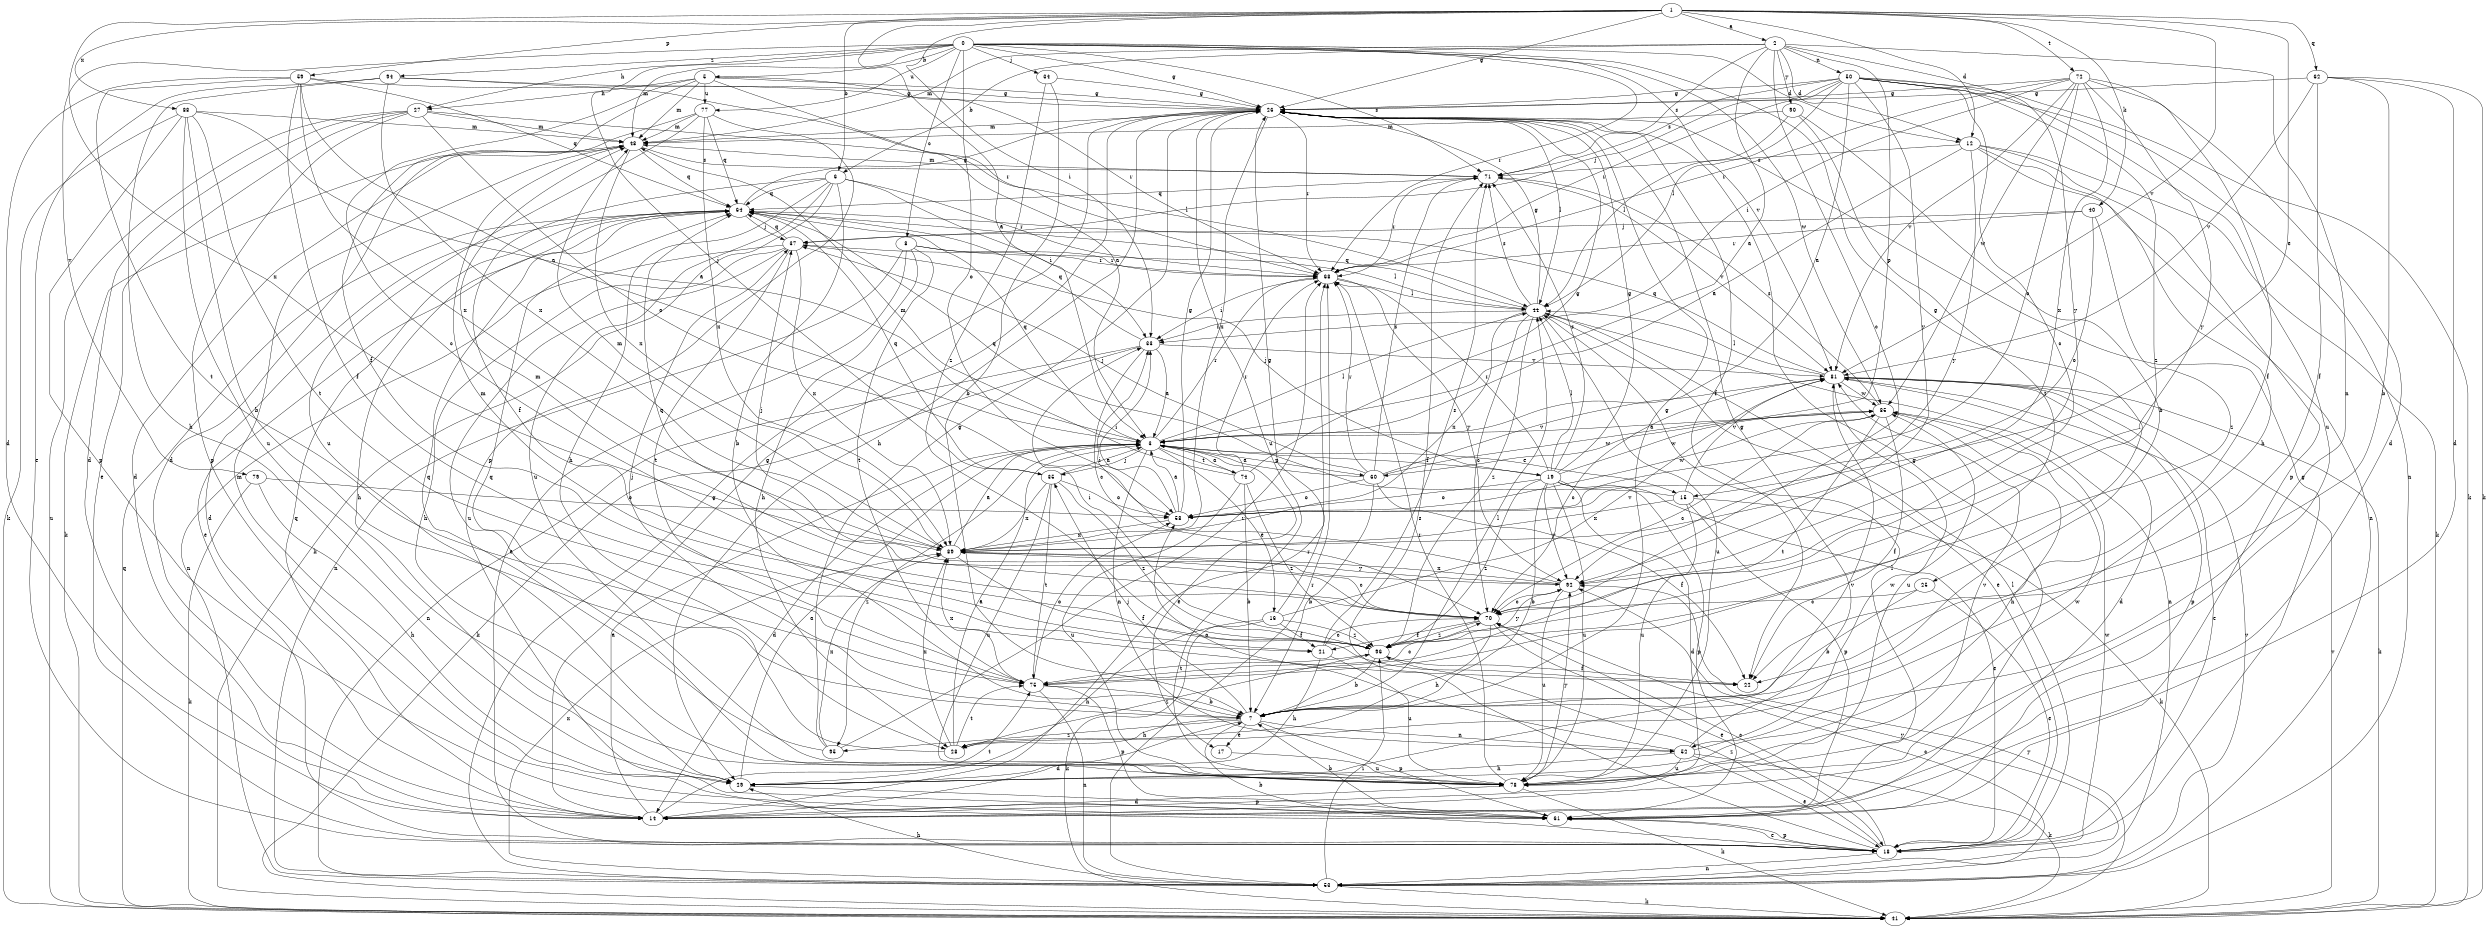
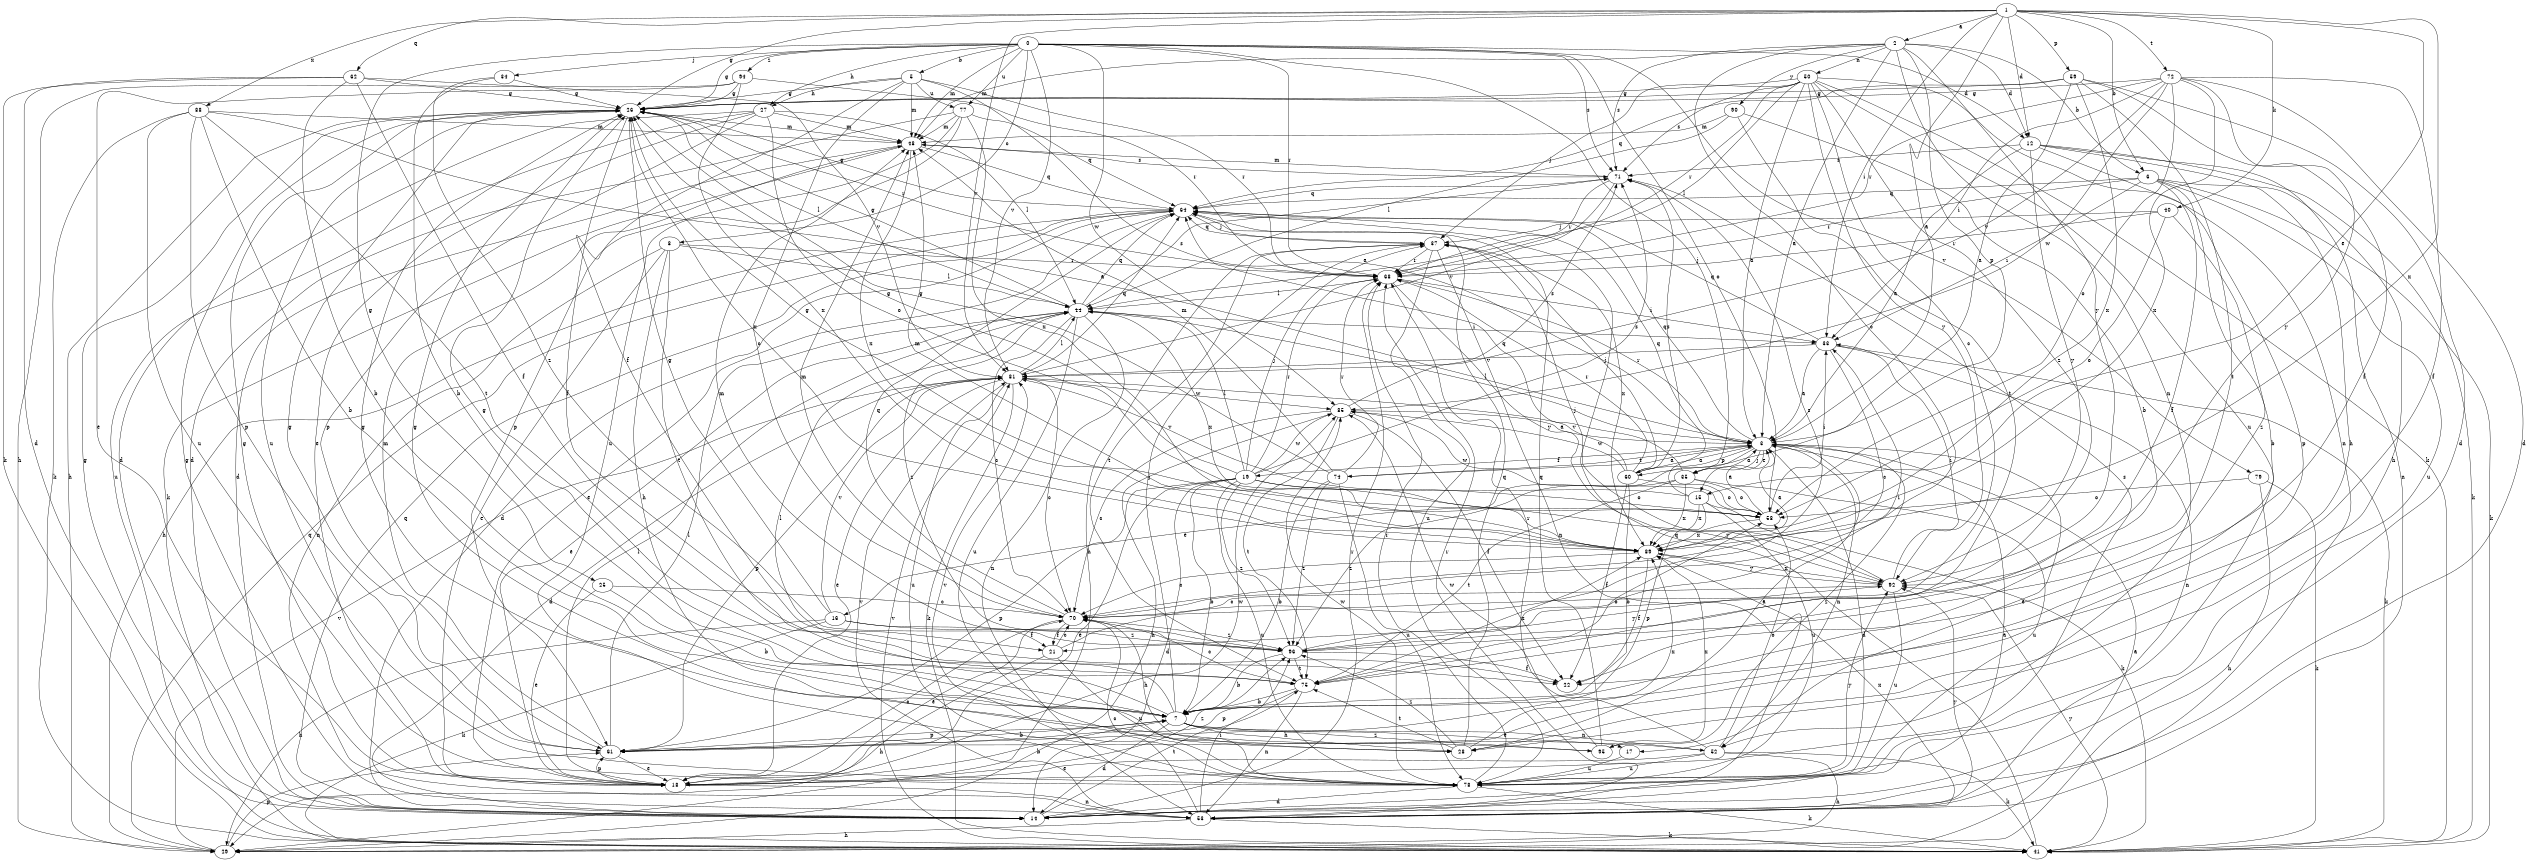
  strict digraph {
    0
    5
    8
    12
    25
    26
    27
    34
    35
    48
    58
    68
    71
    77
    79
    81
    85
    94
    3
    n20 [label=70]
    21
    44
    28
    18
    53
    75
    92
    41
    61
    7
    89
    78
    29
    22
    14
    96
    64
    33
    1
    2
    6
    15
    40
    59
    62
    72
    88
    50
    52
    60
    90
    16
    17
    19
    74
    95
    37
    0 -> 5 [label=b]
    0 -> 8 [label=c]
    0 -> 12 [label=d]
    0 -> 25 [label=g]
    0 -> 26 [label=g]
    0 -> 27 [label=h]
    0 -> 34 [label=j]
    0 -> 35 [label=j]
    0 -> 48 [label=m]
    0 -> 58 [label=o]
    0 -> 68 [label=r]
    0 -> 71 [label=s]
    0 -> 77 [label=u]
    0 -> 79 [label=v]
    0 -> 81 [label=v]
    0 -> 85 [label=w]
    0 -> 94 [label=z]
    5 -> 26 [label=g]
    5 -> 27 [label=h]
    5 -> 48 [label=m]
    5 -> 68 [label=r]
    5 -> 77 [label=u]
    5 -> 3 [label=a]
    5 -> n20 [label=c]
    5 -> 21 [label=f]
    8 -> 68 [label=r]
    8 -> 44 [label=l]
    8 -> 28 [label=h]
    8 -> 18 [label=e]
    8 -> 53 [label=n]
    8 -> 75 [label=t]
    12 -> 71 [label=s]
    12 -> 3 [label=a]
    12 -> 28 [label=h]
    12 -> 53 [label=n]
    12 -> 92 [label=y]
    12 -> 41 [label=k]
    12 -> 61 [label=p]
    25 -> n20 [label=c]
    25 -> 18 [label=e]
    25 -> 7 [label=b]
    26 -> 48 [label=m]
    26 -> 68 [label=r]
    26 -> 44 [label=l]
    26 -> 89 [label=x]
    26 -> 78 [label=u]
    26 -> 29 [label=h]
    26 -> 22 [label=f]
    27 -> 48 [label=m]
    27 -> 58 [label=o]
    27 -> 44 [label=l]
    27 -> 18 [label=e]
    27 -> 41 [label=u]
    27 -> 61 [label=p]
    27 -> 14 [label=d]
    34 -> 26 [label=g]
    34 -> 7 [label=b]
    34 -> 96 [label=z]
    35 -> 58 [label=o]
    35 -> 3 [label=a]
    35 -> 75 [label=t]
    35 -> 89 [label=x]
    35 -> 78 [label=u]
    35 -> 96 [label=z]
    35 -> 64 [label=q]
    48 -> 71 [label=s]
    48 -> 41 [label=k]
    48 -> 89 [label=x]
    48 -> 14 [label=d]
    48 -> 64 [label=q]
    58 -> 26 [label=g]
    58 -> 85 [label=w]
    58 -> 3 [label=a]
    58 -> 89 [label=x]
    58 -> 33 [label=i]
    68 -> 44 [label=l]
    68 -> 92 [label=y]
    68 -> 33 [label=i]
    71 -> 48 [label=m]
    71 -> 68 [label=r]
    71 -> 81 [label=v]
    71 -> 64 [label=q]
    77 -> 48 [label=m]
    77 -> 61 [label=p]
    77 -> 89 [label=x]
    77 -> 78 [label=u]
    77 -> 14 [label=d]
    77 -> 64 [label=q]
    79 -> 58 [label=o]
    79 -> 41 [label=k]
    79 -> 29 [label=h]
    81 -> 85 [label=w]
    81 -> n20 [label=c]
    81 -> 44 [label=l]
    81 -> 18 [label=e]
    81 -> 41 [label=k]
    81 -> 61 [label=p]
    81 -> 78 [label=u]
    81 -> 14 [label=d]
    81 -> 64 [label=q]
    85 -> 71 [label=s]
    85 -> 3 [label=a]
    85 -> n20 [label=c]
    85 -> 75 [label=t]
    85 -> 29 [label=h]
    85 -> 22 [label=f]
    94 -> 26 [label=g]
    94 -> 68 [label=r]
    94 -> 18 [label=e]
    94 -> 89 [label=x]
    94 -> 29 [label=h]
    3 -> 35 [label=j]
    3 -> 68 [label=r]
    3 -> 44 [label=l]
    3 -> 14 [label=d]
    3 -> 64 [label=q]
    3 -> 15 [label=e]
    3 -> 52 [label=n]
    3 -> 60 [label=p]
    3 -> 16 [label=e]
    3 -> 17 [label=e]
    3 -> 19 [label=f]
    3 -> 74 [label=t]
    3 -> 95 [label=z]
    n20 -> 48 [label=m]
    n20 -> 21 [label=f]
    n20 -> 28 [label=h]
    n20 -> 18 [label=e]
    n20 -> 96 [label=z]
    n20 -> 64 [label=q]
    21 -> 71 [label=s]
    21 -> n20 [label=c]
    21 -> 78 [label=u]
    21 -> 29 [label=h]
    44 -> 26 [label=g]
    44 -> 71 [label=s]
    44 -> n20 [label=c]
    44 -> 18 [label=e]
    44 -> 53 [label=n]
    44 -> 89 [label=x]
    44 -> 78 [label=u]
    44 -> 96 [label=z]
    44 -> 64 [label=q]
    44 -> 33 [label=i]
    28 -> 3 [label=a]
    28 -> 75 [label=t]
    28 -> 89 [label=x]
    28 -> 96 [label=z]
    28 -> 64 [label=q]
    18 -> 26 [label=g]
    18 -> 71 [label=s]
    18 -> 85 [label=w]
    18 -> n20 [label=c]
    18 -> 44 [label=l]
    18 -> 53 [label=n]
    18 -> 61 [label=p]
    18 -> 7 [label=b]
    18 -> 96 [label=z]
    53 -> 26 [label=g]
    53 -> 68 [label=r]
    53 -> 81 [label=v]
    53 -> n20 [label=c]
    53 -> 92 [label=y]
    53 -> 41 [label=k]
    53 -> 89 [label=x]
    53 -> 29 [label=h]
    53 -> 96 [label=i]
    75 -> 58 [label=o]
    75 -> n20 [label=c]
    75 -> 53 [label=n]
    75 -> 61 [label=p]
    75 -> 7 [label=b]
    75 -> 89 [label=x]
    92 -> n20 [label=c]
    92 -> 89 [label=x]
    92 -> 78 [label=u]
    92 -> 33 [label=i]
    92 -> 37 [label=j]
    41 -> 81 [label=v]
    41 -> 92 [label=y]
    41 -> 64 [label=q]
    61 -> 26 [label=g]
    61 -> 48 [label=m]
    61 -> 44 [label=l]
    61 -> 18 [label=e]
    61 -> 7 [label=b]
    7 -> 26 [label=g]
-   7 -> 35 [label=j]
    7 -> 44 [label=l]
    7 -> 28 [label=h]
    7 -> 61 [label=p]
    7 -> 14 [label=d]
    7 -> 52 [label=n]
    7 -> 17 [label=e]
    7 -> 95 [label=z]
    7 -> 37 [label=j]
    89 -> 48 [label=m]
    89 -> 3 [label=a]
    89 -> n20 [label=c]
    89 -> 92 [label=y]
    89 -> 22 [label=f]
    78 -> 68 [label=r]
    78 -> 81 [label=v]
    78 -> 85 [label=w]
    78 -> 92 [label=y]
    78 -> 41 [label=k]
    78 -> 14 [label=d]
    29 -> 81 [label=v]
    29 -> 3 [label=a]
    29 -> 61 [label=p]
+   29 -> 64 [label=q]
    14 -> 26 [label=g]
    14 -> 68 [label=r]
    14 -> 3 [label=a]
    14 -> 75 [label=t]
    14 -> 64 [label=q]
    96 -> 48 [label=m]
    96 -> 75 [label=t]
    96 -> 92 [label=y]
    96 -> 7 [label=b]
    96 -> 22 [label=f]
    96 -> 33 [label=i]
    64 -> 26 [label=g]
    64 -> 18 [label=e]
    64 -> 29 [label=h]
    64 -> 14 [label=d]
    64 -> 37 [label=j]
    33 -> 81 [label=v]
    33 -> 3 [label=a]
    33 -> n20 [label=c]
    33 -> 53 [label=n]
    33 -> 41 [label=k]
    33 -> 64 [label=q]
    1 -> 12 [label=d]
    1 -> 26 [label=g]
    1 -> 81 [label=v]
    1 -> 3 [label=a]
    1 -> 89 [label=x]
    1 -> 33 [label=i]
    1 -> 2 [label=a]
    1 -> 6 [label=b]
    1 -> 15 [label=e]
    1 -> 40 [label=k]
    1 -> 59 [label=p]
    1 -> 62 [label=q]
    1 -> 72 [label=t]
    1 -> 88 [label=x]
    2 -> 12 [label=d]
    2 -> 48 [label=m]
    2 -> 71 [label=s]
    2 -> 3 [label=a]
    2 -> n20 [label=c]
    2 -> 92 [label=y]
    2 -> 6 [label=b]
    2 -> 50 [label=n]
    2 -> 52 [label=n]
    2 -> 60 [label=p]
    2 -> 90 [label=y]
    6 -> 68 [label=r]
    6 -> 21 [label=f]
    6 -> 28 [label=h]
    6 -> 41 [label=k]
    6 -> 7 [label=b]
    6 -> 78 [label=u]
    6 -> 64 [label=q]
    6 -> 33 [label=i]
    15 -> 81 [label=v]
    15 -> 41 [label=k]
    15 -> 61 [label=p]
    15 -> 89 [label=x]
    15 -> 78 [label=u]
    15 -> 64 [label=q]
    40 -> 58 [label=o]
    40 -> 68 [label=r]
    40 -> 96 [label=z]
    40 -> 37 [label=j]
    59 -> 26 [label=g]
    59 -> 3 [label=a]
    59 -> 75 [label=t]
    59 -> 89 [label=x]
    59 -> 22 [label=f]
    59 -> 14 [label=d]
    59 -> 64 [label=q]
    62 -> 26 [label=g]
    62 -> 81 [label=v]
    62 -> 41 [label=k]
    62 -> 7 [label=b]
    62 -> 22 [label=f]
    62 -> 14 [label=d]
    72 -> 26 [label=g]
    72 -> 58 [label=o]
    72 -> 68 [label=r]
    72 -> 81 [label=v]
    72 -> 85 [label=w]
    72 -> 92 [label=y]
    72 -> 89 [label=x]
    72 -> 22 [label=f]
    72 -> 14 [label=d]
    72 -> 33 [label=i]
    88 -> 48 [label=m]
    88 -> 3 [label=a]
    88 -> 75 [label=t]
    88 -> 41 [label=k]
    88 -> 61 [label=p]
    88 -> 7 [label=b]
    88 -> 78 [label=u]
    50 -> 26 [label=g]
    50 -> 68 [label=r]
    50 -> 71 [label=s]
    50 -> 3 [label=a]
    50 -> n20 [label=c]
    50 -> 44 [label=l]
    50 -> 53 [label=n]
    50 -> 92 [label=y]
    50 -> 41 [label=k]
    50 -> 78 [label=u]
    50 -> 96 [label=z]
    50 -> 37 [label=j]
    52 -> 26 [label=g]
    52 -> 58 [label=o]
    52 -> 85 [label=w]
    52 -> 18 [label=e]
    52 -> 41 [label=k]
    52 -> 78 [label=u]
    52 -> 29 [label=h]
    60 -> 58 [label=o]
    60 -> 68 [label=r]
    60 -> 71 [label=s]
    60 -> 81 [label=v]
    60 -> 85 [label=w]
    60 -> 3 [label=a]
    60 -> 7 [label=b]
    60 -> 22 [label=f]
    60 -> 37 [label=j]
    90 -> 48 [label=m]
    90 -> 44 [label=l]
    90 -> 75 [label=t]
    90 -> 7 [label=b]
    16 -> 26 [label=g]
    16 -> 81 [label=v]
    16 -> 21 [label=f]
    16 -> 41 [label=k]
    16 -> 29 [label=h]
    16 -> 96 [label=z]
    17 -> 78 [label=u]
    19 -> 26 [label=g]
    19 -> 58 [label=o]
    19 -> 68 [label=r]
    19 -> 71 [label=s]
    19 -> 85 [label=w]
    19 -> 44 [label=l]
    19 -> 18 [label=e]
    19 -> 92 [label=y]
    19 -> 61 [label=p]
    19 -> 7 [label=b]
    19 -> 78 [label=u]
    19 -> 14 [label=d]
    19 -> 96 [label=z]
    19 -> 37 [label=j]
    74 -> 26 [label=g]
    74 -> 48 [label=m]
    74 -> 68 [label=r]
    74 -> 3 [label=a]
    74 -> 7 [label=b]
    74 -> 78 [label=u]
    74 -> 96 [label=z]
    95 -> 26 [label=g]
    95 -> 68 [label=r]
    95 -> 89 [label=x]
    95 -> 64 [label=q]
    37 -> 68 [label=r]
    37 -> 53 [label=n]
    37 -> 75 [label=t]
    37 -> 89 [label=x]
    37 -> 78 [label=u]
    37 -> 29 [label=h]
    37 -> 64 [label=q]
  }
